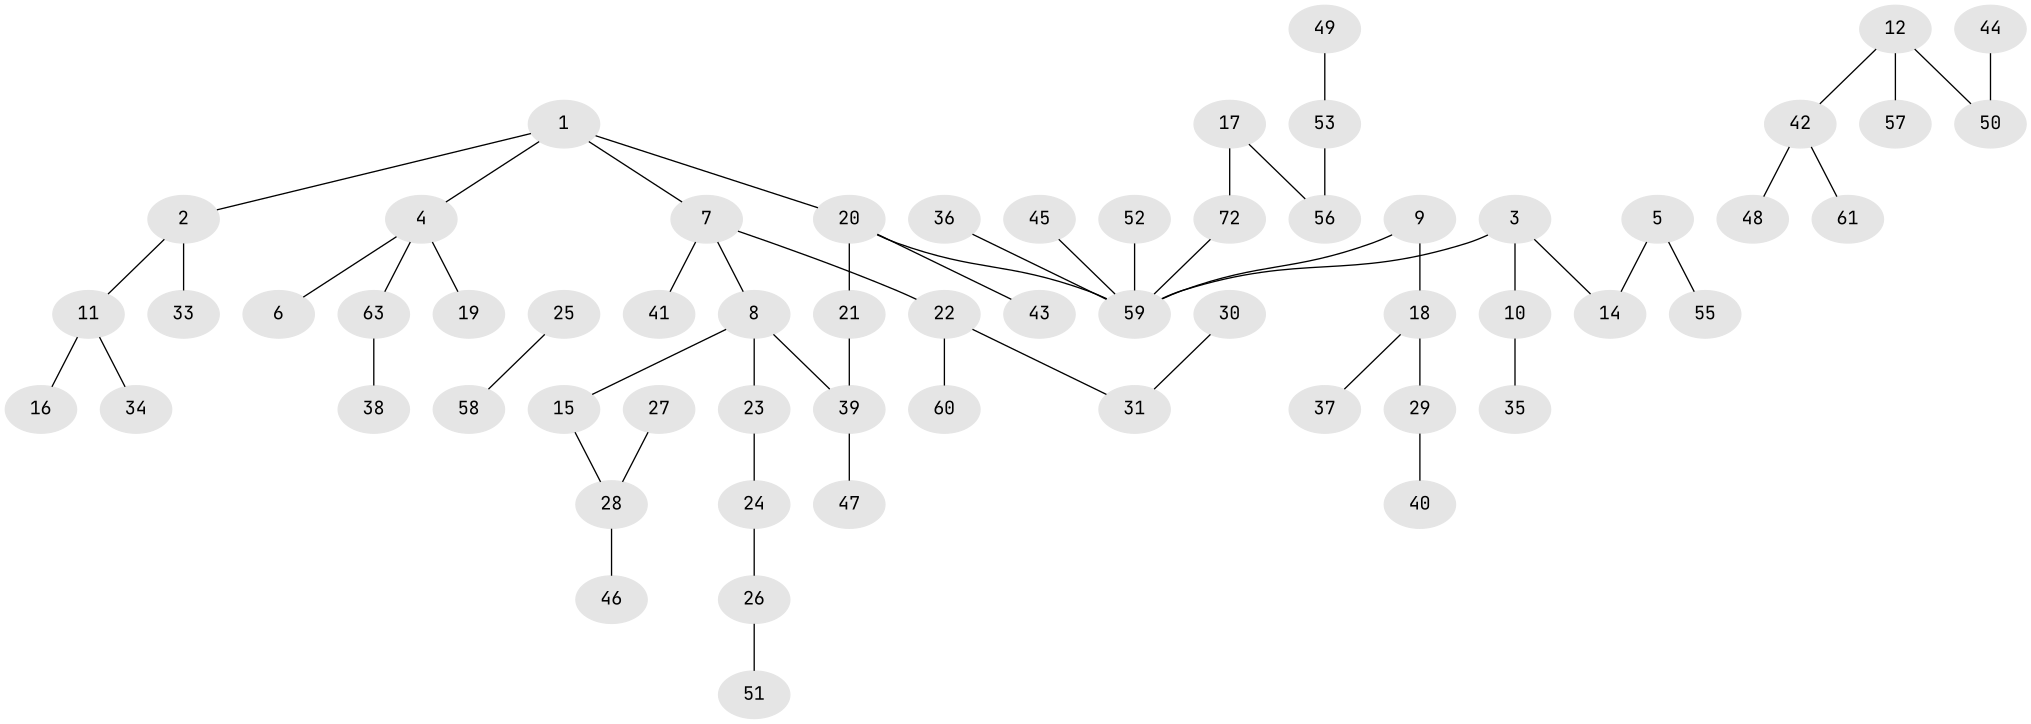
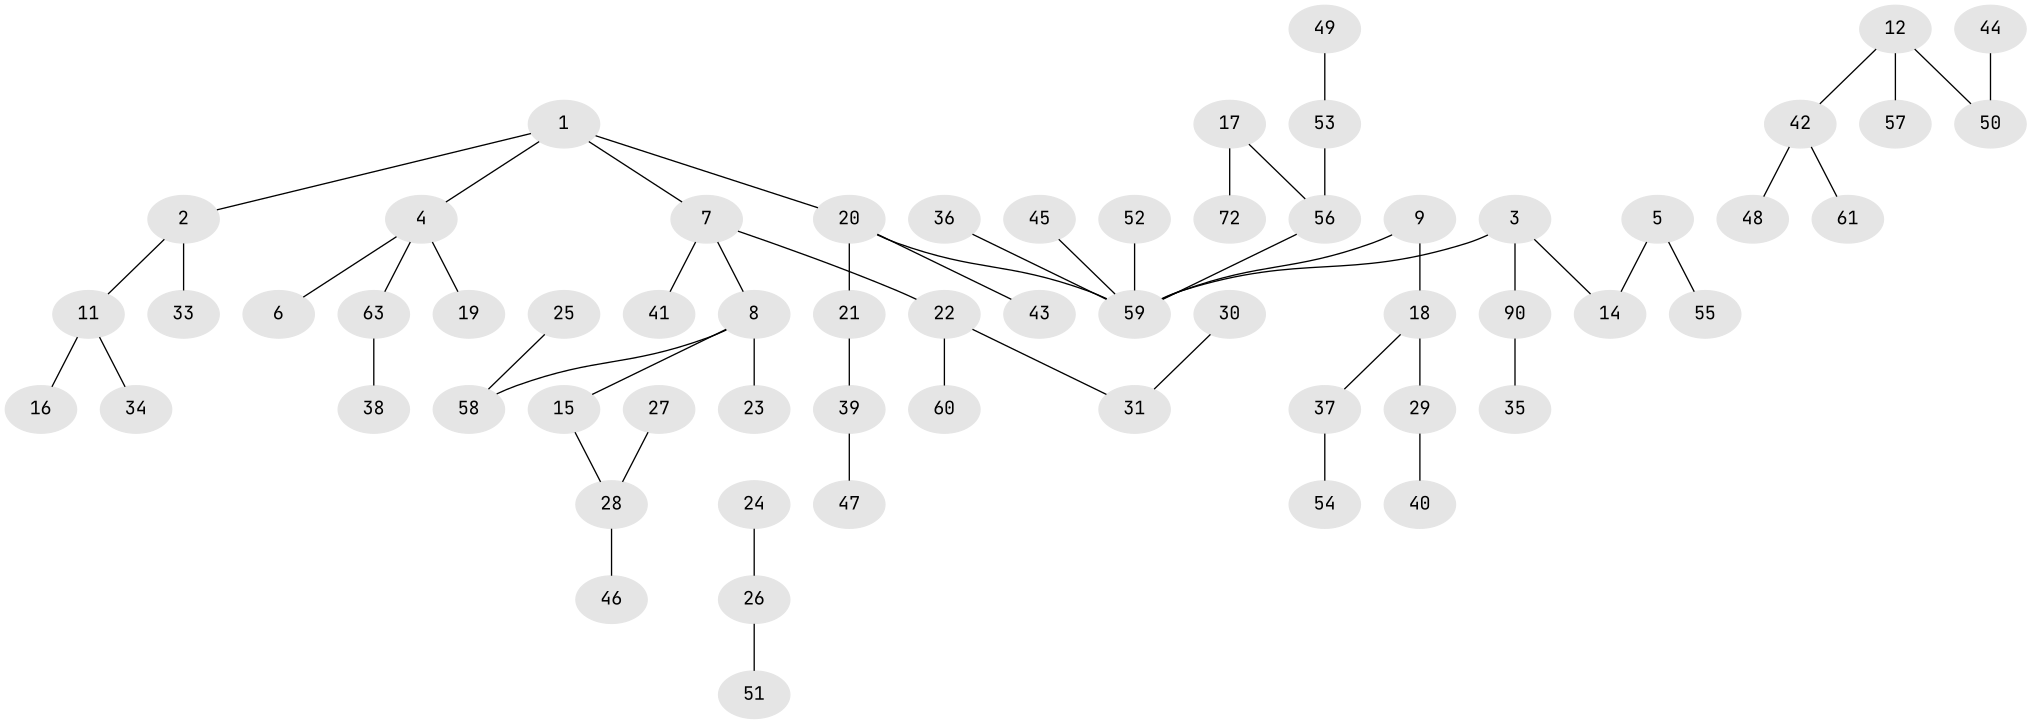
  graph {
    fontname="JetBrains Mono"
    node [color=gray90 fontname="JetBrains Mono" style=filled]
    edge [fontname="JetBrains Mono" weight=1.0]
    1
    2
    4
    7
    20
    11
    33
    6
    n9 [label=63]
    19
    8
    22
    41
    59
    21
    43
    16
    34
    3
-   10
+   10 [label=90]
    14
    5
    55
    35
    38
    15
    23
    58
    31
    60
    28
    24
    9
    18
    29
    37
    12
    42
    50
    57
    48
    61
    46
    n44 [label=72]
    17
    56
    40
+   54
    39
    47
    26
    51
    25
    27
    30
    36
    44
    45
    49
    53
    52
    1 -- 2
    1 -- 4
    1 -- 7
    1 -- 20
    2 -- 11
    2 -- 33
    4 -- 6
    4 -- n9
    4 -- 19
    7 -- 8
    7 -- 22
    7 -- 41
    20 -- 59
    20 -- 21
    20 -- 43
    11 -- 16
    11 -- 34
    n9 -- 38
    8 -- 15
    8 -- 23
-   8 -- 39
+   8 -- 58
    22 -- 31
    22 -- 60
    21 -- 39
    3 -- 59
    3 -- 10
    3 -- 14
    10 -- 35
    5 -- 14
    5 -- 55
    15 -- 28
-   23 -- 24
    28 -- 46
    24 -- 26
    9 -- 59
    9 -- 18
    18 -- 29
    18 -- 37
    29 -- 40
+   37 -- 54
    12 -- 42
    12 -- 50
    12 -- 57
    42 -- 48
    42 -- 61
-   n44 -- 59
+   56 -- 59
    17 -- n44
    17 -- 56
    39 -- 47
    26 -- 51
    25 -- 58
    27 -- 28
    30 -- 31
    36 -- 59
    44 -- 50
    45 -- 59
    49 -- 53
    53 -- 56
    52 -- 59
  }
